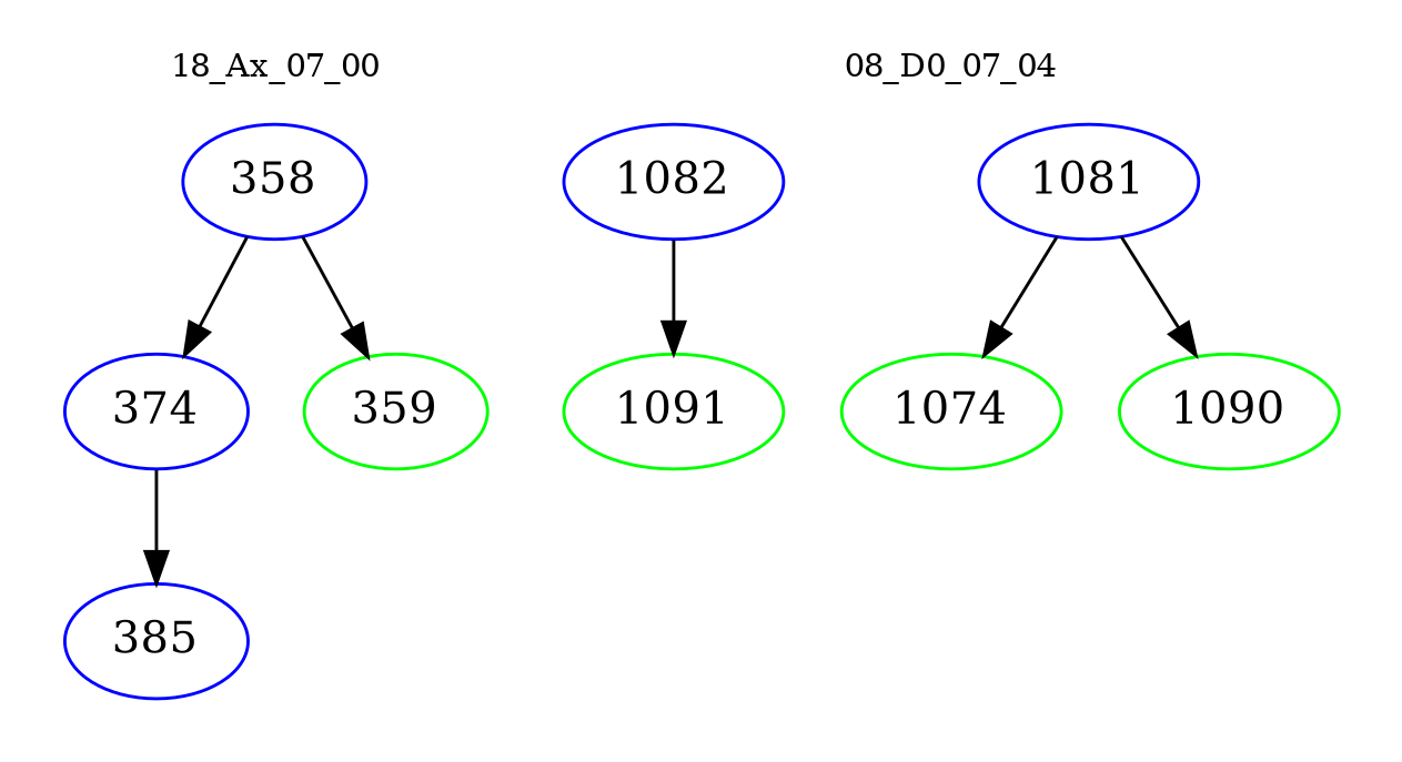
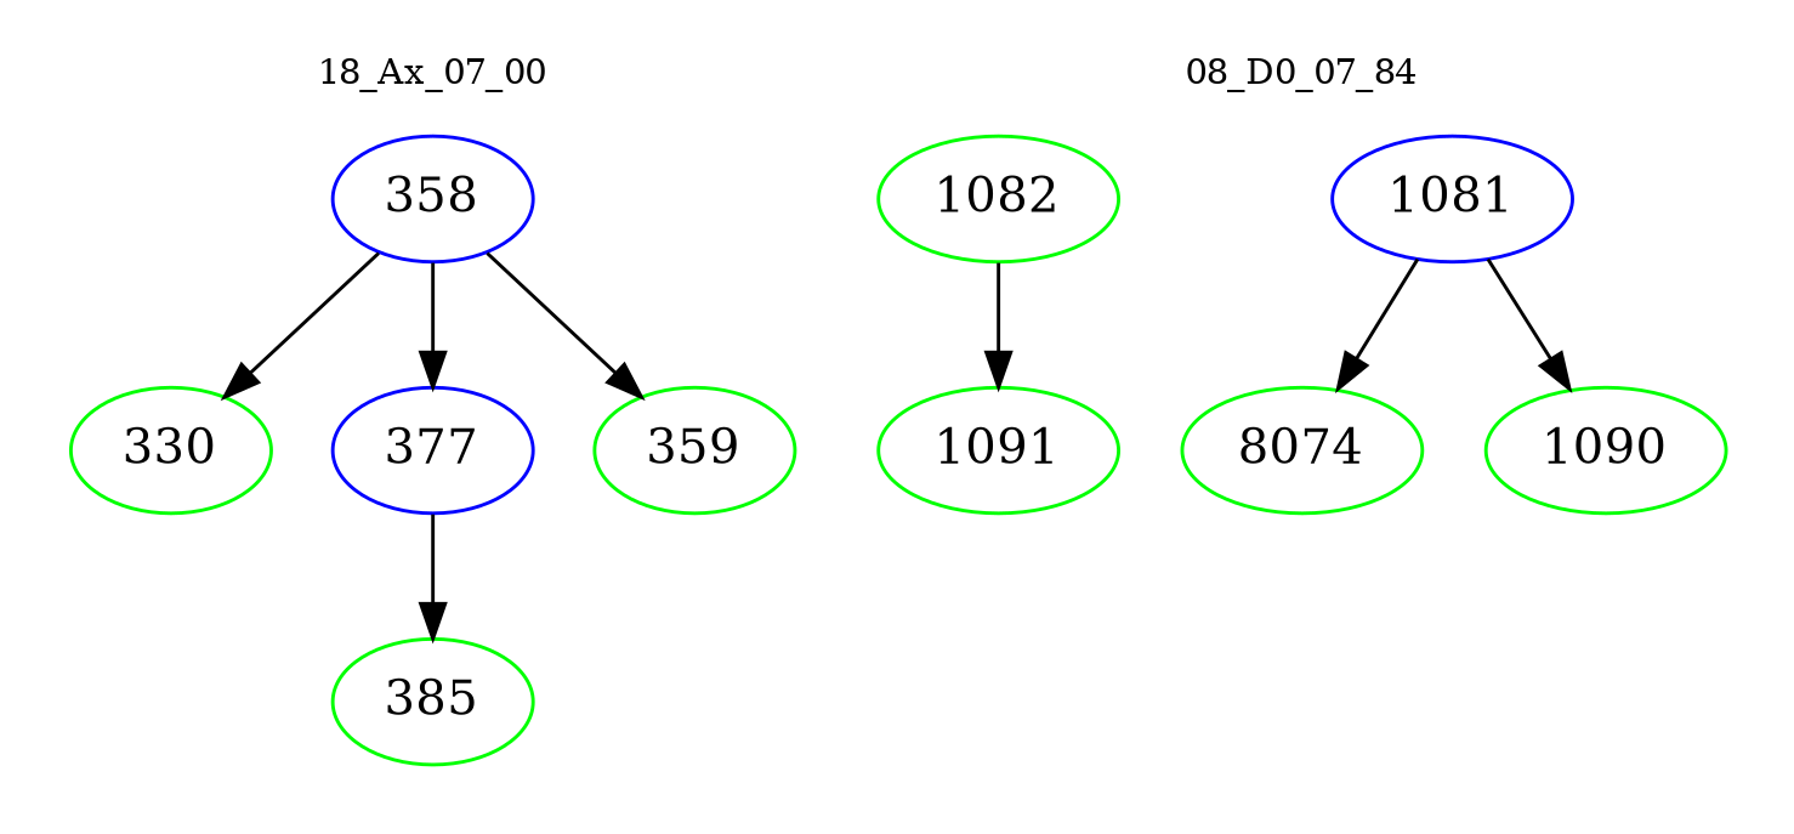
  digraph {
    node [color=green]
    edge [color=black]
    n1 [color=blue label=358]
-   n3 [color=blue label=374]
+   n2 [label=330]
+   n3 [color=blue label=377]
    n4 [label=359]
-   n5 [color=blue label=385]
+   n5 [label=385]
    n6 [color=blue label=1081]
-   n7 [label=1074]
-   n8 [color=blue label=1082]
+   n7 [label=8074]
+   n8 [label=1082]
    n9 [label=1090]
    n10 [label=1091]
    subgraph cluster_1 {
      color=white
      fontsize=10
      label="18_Ax_07_00"
      n1
+     n2
      n3
      n4
      n5
    }
    subgraph cluster_2 {
      color=white
      fontsize=10
-     label="08_D0_07_04"
+     label="08_D0_07_84"
      n6
      n7
      n8
      n9
      n10
    }
+   n1 -> n2
    n1 -> n3
    n1 -> n4
    n3 -> n5
    n6 -> n7
    n6 -> n9
    n8 -> n10
  }
